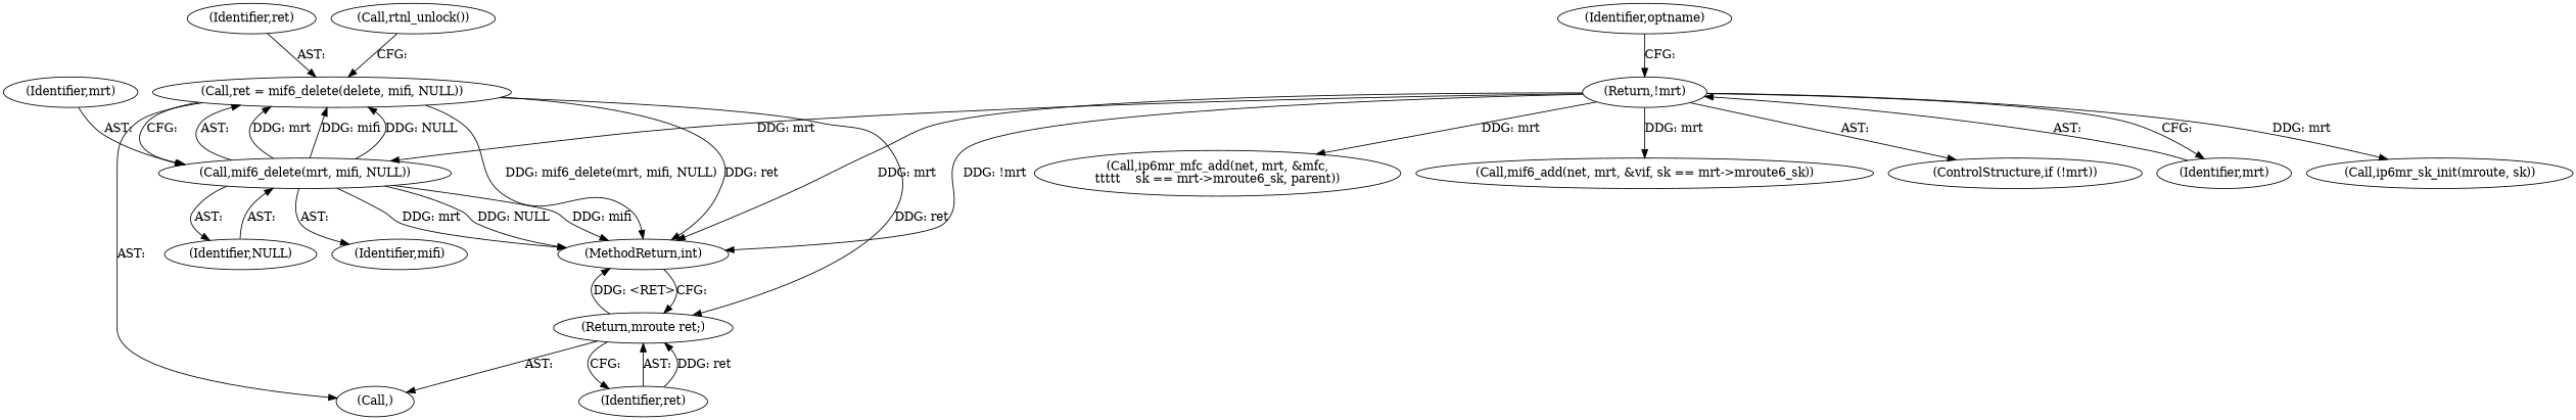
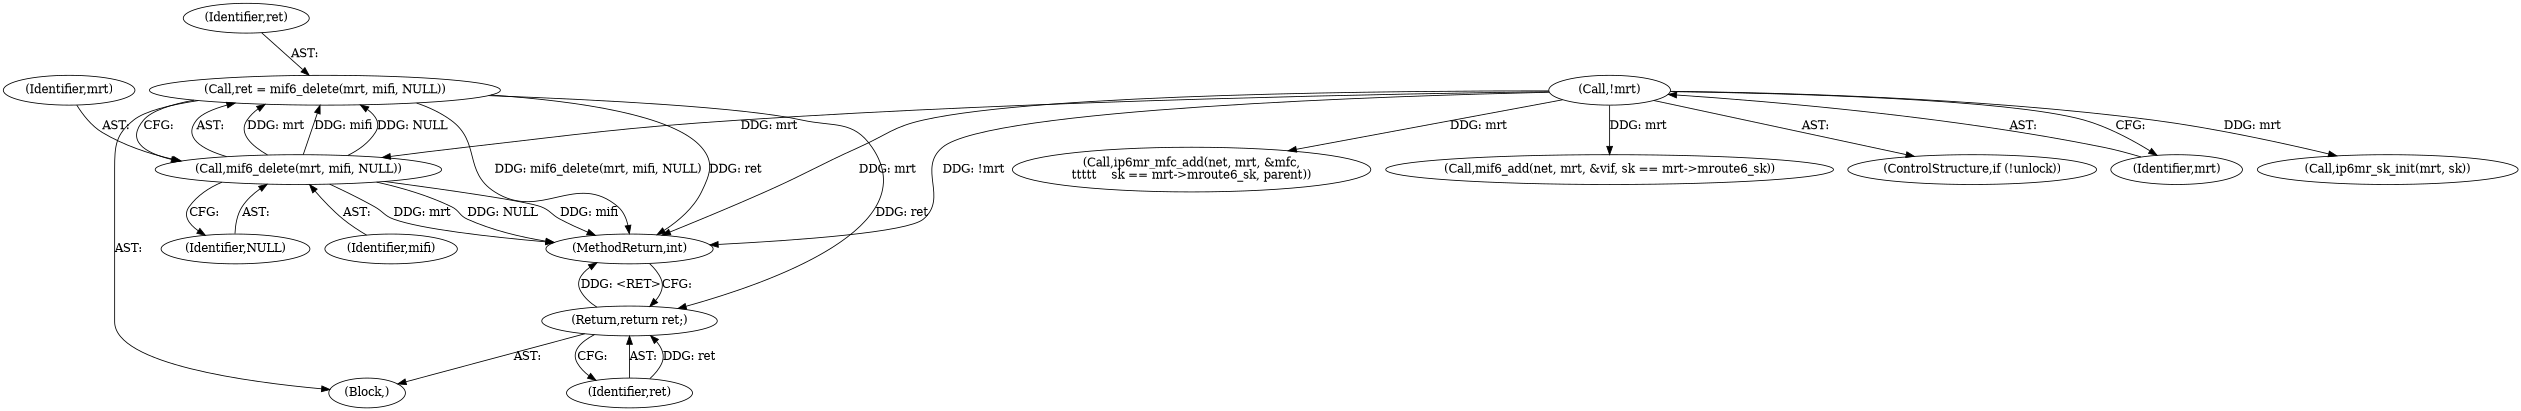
  digraph {
-   n1 [label="(Call,ret = mif6_delete(delete, mifi, NULL))"]
+   n1 [label="(Call,ret = mif6_delete(mrt, mifi, NULL))"]
    n2 [label="(Call,mif6_delete(mrt, mifi, NULL))"]
-   n3 [label="(Return,mroute ret;)"]
-   n4 [label="(Call,)"]
+   n3 [label="(Return,return ret;)"]
+   n4 [label="(Block,)"]
    n5 [label="(MethodReturn,int)"]
    n6 [label="(Identifier,NULL)"]
    n7 [label="(Identifier,ret)"]
-   n8 [label="(Return,!mrt)"]
+   n8 [label="(Call,!mrt)"]
    n9 [label="(Call,ip6mr_mfc_add(net, mrt, &mfc,\n\t\t\t\t\t    sk == mrt->mroute6_sk, parent))"]
    n10 [label="(Call,mif6_add(net, mrt, &vif, sk == mrt->mroute6_sk))"]
-   n11 [label="(ControlStructure,if (!mrt))"]
+   n11 [label="(ControlStructure,if (!unlock))"]
    n12 [label="(Identifier,mrt)"]
-   n13 [label="(Call,ip6mr_sk_init(mroute, sk))"]
-   n14 [label="(Call,rtnl_unlock())"]
-   n15 [label="(Identifier,optname)"]
+   n13 [label="(Call,ip6mr_sk_init(mrt, sk))"]
    n16 [label="(Identifier,ret)"]
    n17 [label="(Identifier,mifi)"]
    n18 [label="(Identifier,mrt)"]
    n1 -> n2 [label="CFG: "]
    n1 -> n3 [label="DDG: ret"]
    n1 -> n4 [label="AST: "]
    n1 -> n5 [label="DDG: mif6_delete(mrt, mifi, NULL)"]
    n1 -> n5 [label="DDG: ret"]
    n2 -> n1 [label="AST: "]
    n2 -> n1 [label="DDG: mrt"]
    n2 -> n1 [label="DDG: mifi"]
    n2 -> n1 [label="DDG: NULL"]
    n2 -> n5 [label="DDG: mifi"]
    n2 -> n5 [label="DDG: mrt"]
    n2 -> n5 [label="DDG: NULL"]
-   n2 -> n6 [label="AST: "]
+   n2 -> n6 [label="CFG: "]
    n3 -> n4 [label="AST: "]
    n3 -> n5 [label="DDG: <RET>"]
    n3 -> n7 [label="CFG: "]
    n5 -> n3 [label="CFG: "]
    n6 -> n2 [label="AST: "]
    n7 -> n3 [label="AST: "]
    n7 -> n3 [label="DDG: ret"]
    n8 -> n2 [label="DDG: mrt"]
    n8 -> n5 [label="DDG: mrt"]
    n8 -> n5 [label="DDG: !mrt"]
    n8 -> n9 [label="DDG: mrt"]
    n8 -> n10 [label="DDG: mrt"]
    n8 -> n11 [label="AST: "]
    n8 -> n12 [label="CFG: "]
    n8 -> n13 [label="DDG: mrt"]
    n12 -> n8 [label="AST: "]
-   n14 -> n1 [label="CFG: "]
-   n15 -> n8 [label="CFG: "]
    n16 -> n1 [label="AST: "]
-   n2 -> n17 [label="AST: "]
+   n17 -> n2 [label="AST: "]
    n18 -> n2 [label="AST: "]
  }
